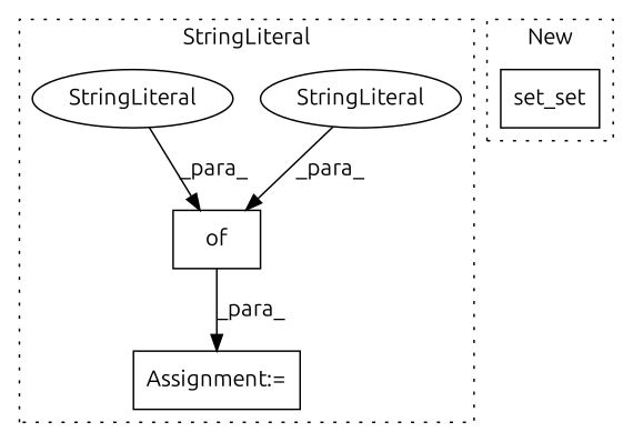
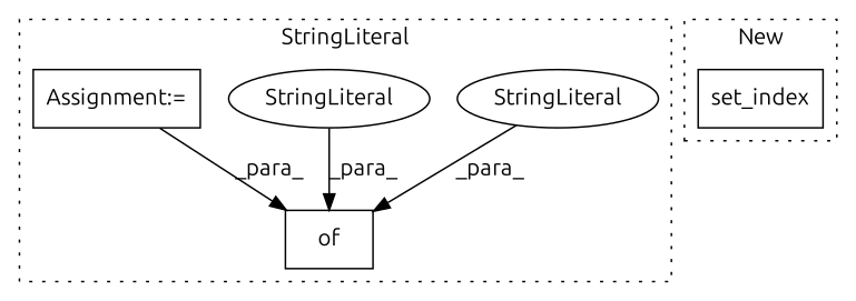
  digraph {
    fontname=Ubuntu
    node [a=32 fontname=Ubuntu shape=box]
    edge [fontname=Ubuntu]
    n1 [l="3,1" label=of s="13705,13723"]
    n2 [a=45 l=8 label=StringLiteral s=13715 shape=ellipse]
    n3 [a=45 l=6 label=StringLiteral s=13708 shape=ellipse]
    n4 [a=7 l=1 label="Assignment:=" s=13683]
-   n5 [l="10,1" label=set_set s="13949,13975"]
+   n5 [l="10,1" label=set_index s="13949,13975"]
    subgraph cluster_1 {
      label=StringLiteral
      style=dotted
      n1
      n2
      n3
      n4
    }
    subgraph cluster_2 {
      label=New
      style=dotted
      n5
    }
-   n1 -> n4 [label=_para_]
+   n4 -> n1 [label=_para_]
    n2 -> n1 [label=_para_]
    n3 -> n1 [label=_para_]
  }
